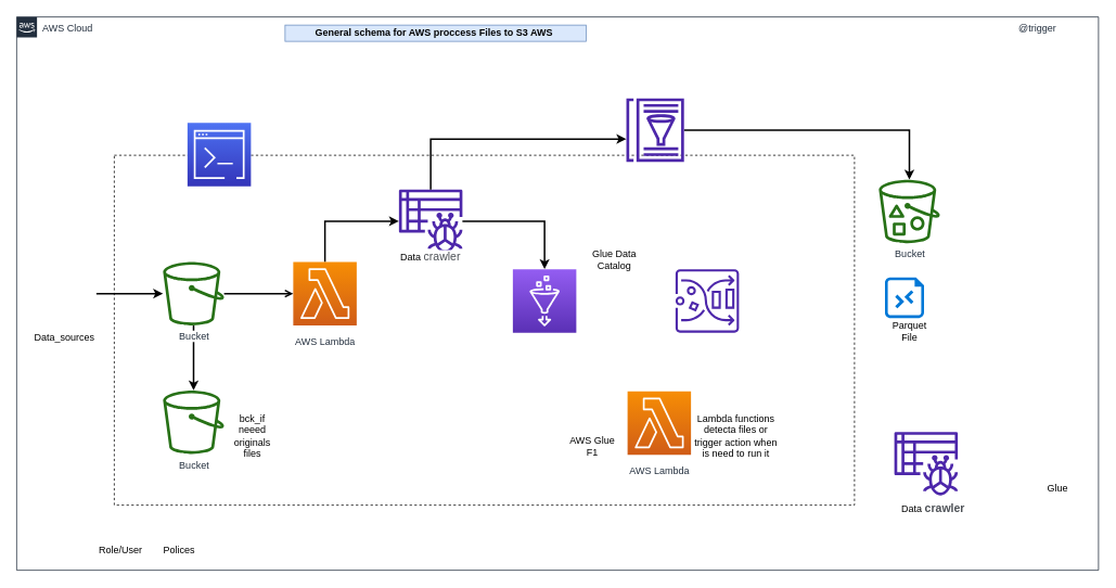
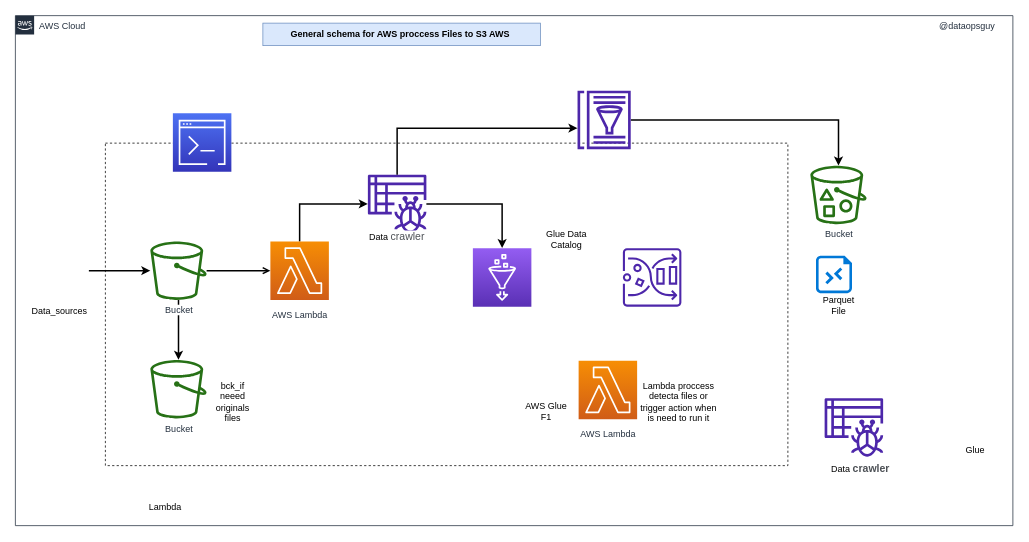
  <mxCell id="0" />
  <mxCell id="1" parent="0" />
  <mxCell id="2" value="AWS Cloud" style="points=[[0,0],[0.25,0],[0.5,0],[0.75,0],[1,0],[1,0.25],[1,0.5],[1,0.75],[1,1],[0.75,1],[0.5,1],[0.25,1],[0,1],[0,0.75],[0,0.5],[0,0.25]];outlineConnect=0;gradientColor=none;html=1;whiteSpace=wrap;fontSize=12;fontStyle=0;shape=mxgraph.aws4.group;grIcon=mxgraph.aws4.group_aws_cloud_alt;strokeColor=#232F3E;fillColor=none;verticalAlign=top;align=left;spacingLeft=30;fontColor=#232F3E;dashed=0;labelBackgroundColor=#ffffff;container=1;pointerEvents=0;collapsible=0;recursiveResize=0;" parent="1" vertex="1"><mxGeometry x="20" y="20" width="1330" height="680" as="geometry" /></mxCell>
  <mxCell id="3" style="edgeStyle=orthogonalEdgeStyle;rounded=0;orthogonalLoop=1;jettySize=auto;html=1;strokeWidth=2;" parent="2" source="4" target="6" edge="1"><mxGeometry relative="1" as="geometry" /></mxCell>
  <mxCell id="4" value="" style="shape=image;html=1;verticalAlign=top;verticalLabelPosition=bottom;labelBackgroundColor=#ffffff;imageAspect=0;aspect=fixed;image=https://cdn1.iconfinder.com/data/icons/bootstrap-vol-3/16/filetype-csv-128.png" parent="2" vertex="1"><mxGeometry x="20" y="301" width="78" height="78" as="geometry" /></mxCell>
  <mxCell id="5" value="" style="edgeStyle=orthogonalEdgeStyle;rounded=0;orthogonalLoop=1;jettySize=auto;html=1;strokeWidth=2;" parent="2" source="6" target="27" edge="1"><mxGeometry relative="1" as="geometry" /></mxCell>
  <mxCell id="6" value="Bucket" style="outlineConnect=0;fontColor=#232F3E;gradientColor=none;fillColor=#277116;strokeColor=none;dashed=0;verticalLabelPosition=bottom;verticalAlign=top;align=center;html=1;fontSize=12;fontStyle=0;aspect=fixed;pointerEvents=1;shape=mxgraph.aws4.bucket;labelBackgroundColor=#ffffff;" parent="2" vertex="1"><mxGeometry x="180" y="301" width="75" height="78" as="geometry" /></mxCell>
  <mxCell id="7" value="" style="rounded=0;whiteSpace=wrap;html=1;labelBackgroundColor=none;fillColor=none;dashed=1;container=1;pointerEvents=0;collapsible=0;recursiveResize=0;" parent="2" vertex="1"><mxGeometry x="120" y="170" width="910" height="430" as="geometry" /></mxCell>
  <mxCell id="8" style="edgeStyle=orthogonalEdgeStyle;rounded=0;orthogonalLoop=1;jettySize=auto;html=1;strokeWidth=2;" parent="7" source="9" target="10" edge="1"><mxGeometry relative="1" as="geometry"><Array as="points"><mxPoint x="259" y="81" /></Array></mxGeometry></mxCell>
  <mxCell id="9" value="AWS Lambda" style="outlineConnect=0;fontColor=#232F3E;gradientColor=#F78E04;gradientDirection=north;fillColor=#D05C17;strokeColor=#ffffff;dashed=0;verticalLabelPosition=bottom;verticalAlign=top;align=center;html=1;fontSize=12;fontStyle=0;aspect=fixed;shape=mxgraph.aws4.resourceIcon;resIcon=mxgraph.aws4.lambda;labelBackgroundColor=#ffffff;spacingTop=6;" parent="7" vertex="1"><mxGeometry x="220" y="131" width="78" height="78" as="geometry" /></mxCell>
  <mxCell id="10" value="" style="sketch=0;outlineConnect=0;fontColor=#232F3E;gradientColor=none;fillColor=#4D27AA;strokeColor=none;dashed=0;verticalLabelPosition=bottom;verticalAlign=top;align=center;html=1;fontSize=12;fontStyle=0;aspect=fixed;pointerEvents=1;shape=mxgraph.aws4.glue_crawlers;" parent="7" vertex="1"><mxGeometry x="350" y="42" width="78" height="78" as="geometry" /></mxCell>
  <mxCell id="11" value="" style="sketch=0;points=[[0,0,0],[0.25,0,0],[0.5,0,0],[0.75,0,0],[1,0,0],[0,1,0],[0.25,1,0],[0.5,1,0],[0.75,1,0],[1,1,0],[0,0.25,0],[0,0.5,0],[0,0.75,0],[1,0.25,0],[1,0.5,0],[1,0.75,0]];outlineConnect=0;fontColor=#232F3E;gradientColor=#4D72F3;gradientDirection=north;fillColor=#3334B9;strokeColor=#ffffff;dashed=0;verticalLabelPosition=bottom;verticalAlign=top;align=center;html=1;fontSize=12;fontStyle=0;aspect=fixed;shape=mxgraph.aws4.resourceIcon;resIcon=mxgraph.aws4.command_line_interface;" parent="7" vertex="1"><mxGeometry x="90" y="-40" width="78" height="78" as="geometry" /></mxCell>
  <mxCell id="12" value="" style="sketch=0;points=[[0,0,0],[0.25,0,0],[0.5,0,0],[0.75,0,0],[1,0,0],[0,1,0],[0.25,1,0],[0.5,1,0],[0.75,1,0],[1,1,0],[0,0.25,0],[0,0.5,0],[0,0.75,0],[1,0.25,0],[1,0.5,0],[1,0.75,0]];outlineConnect=0;fontColor=#232F3E;gradientColor=#945DF2;gradientDirection=north;fillColor=#5A30B5;strokeColor=#ffffff;dashed=0;verticalLabelPosition=bottom;verticalAlign=top;align=center;html=1;fontSize=12;fontStyle=0;aspect=fixed;shape=mxgraph.aws4.resourceIcon;resIcon=mxgraph.aws4.glue;" parent="7" vertex="1"><mxGeometry x="490" y="140" width="78" height="78" as="geometry" /></mxCell>
  <mxCell id="13" style="edgeStyle=orthogonalEdgeStyle;rounded=0;orthogonalLoop=1;jettySize=auto;html=1;strokeWidth=2;" parent="7" source="10" target="12" edge="1"><mxGeometry relative="1" as="geometry" /></mxCell>
  <mxCell id="14" value="AWS Glue F1" style="text;html=1;strokeColor=none;fillColor=none;align=center;verticalAlign=middle;whiteSpace=wrap;rounded=0;" parent="7" vertex="1"><mxGeometry x="558" y="343" width="60" height="30" as="geometry" /></mxCell>
  <mxCell id="15" value="bck_if neeed originals files" style="text;html=1;strokeColor=none;fillColor=none;align=center;verticalAlign=middle;whiteSpace=wrap;rounded=0;" parent="7" vertex="1"><mxGeometry x="140" y="330" width="60" height="30" as="geometry" /></mxCell>
  <mxCell id="16" value="Data&amp;nbsp;&lt;span style=&quot;color: rgb(77, 81, 86); font-family: arial, sans-serif; font-size: 14px; text-align: start; background-color: rgb(255, 255, 255);&quot; class=&quot;hcV4Re nkGKTb&quot;&gt;crawler&lt;/span&gt;" style="text;html=1;strokeColor=none;fillColor=none;align=center;verticalAlign=middle;whiteSpace=wrap;rounded=0;" parent="7" vertex="1"><mxGeometry x="359" y="110" width="60" height="30" as="geometry" /></mxCell>
  <mxCell id="17" value="Glue Data Catalog" style="text;html=1;strokeColor=none;fillColor=none;align=center;verticalAlign=middle;whiteSpace=wrap;rounded=0;" vertex="1" parent="7"><mxGeometry x="585" y="113" width="60" height="30" as="geometry" /></mxCell>
  <mxCell id="18" value="" style="sketch=0;outlineConnect=0;fontColor=#232F3E;gradientColor=none;fillColor=#4D27AA;strokeColor=none;dashed=0;verticalLabelPosition=bottom;verticalAlign=top;align=center;html=1;fontSize=12;fontStyle=0;aspect=fixed;pointerEvents=1;shape=mxgraph.aws4.glue_databrew;" vertex="1" parent="7"><mxGeometry x="690" y="140" width="78" height="78" as="geometry" /></mxCell>
  <mxCell id="19" value="AWS Lambda" style="outlineConnect=0;fontColor=#232F3E;gradientColor=#F78E04;gradientDirection=north;fillColor=#D05C17;strokeColor=#ffffff;dashed=0;verticalLabelPosition=bottom;verticalAlign=top;align=center;html=1;fontSize=12;fontStyle=0;aspect=fixed;shape=mxgraph.aws4.resourceIcon;resIcon=mxgraph.aws4.lambda;labelBackgroundColor=#ffffff;spacingTop=6;" vertex="1" parent="7"><mxGeometry x="631" y="290" width="78" height="78" as="geometry" /></mxCell>
- <mxCell id="20" value="Lambda functions detecta files or trigger action when is need to run it" style="text;html=1;strokeColor=none;fillColor=none;align=center;verticalAlign=middle;whiteSpace=wrap;rounded=0;" vertex="1" parent="7"><mxGeometry x="709" y="290" width="111" height="110" as="geometry" /></mxCell>
- <mxCell id="21" value="&lt;font color=&quot;#232f3e&quot;&gt;&lt;span style=&quot;background-color: rgb(255, 255, 255);&quot;&gt;@trigger&lt;/span&gt;&lt;/font&gt;" style="text;whiteSpace=wrap;html=1;" parent="2" vertex="1"><mxGeometry x="1230" width="100" height="40" as="geometry" /></mxCell>
+ <mxCell id="20" value="Lambda proccess detecta files or trigger action when is need to run it" style="text;html=1;strokeColor=none;fillColor=none;align=center;verticalAlign=middle;whiteSpace=wrap;rounded=0;" vertex="1" parent="7"><mxGeometry x="709" y="290" width="111" height="110" as="geometry" /></mxCell>
+ <mxCell id="21" value="&lt;font color=&quot;#232f3e&quot;&gt;&lt;span style=&quot;background-color: rgb(255, 255, 255);&quot;&gt;@dataopsguy&lt;/span&gt;&lt;/font&gt;" style="text;whiteSpace=wrap;html=1;" parent="2" vertex="1"><mxGeometry x="1230" width="100" height="40" as="geometry" /></mxCell>
  <mxCell id="22" value="" style="edgeStyle=orthogonalEdgeStyle;rounded=0;orthogonalLoop=1;jettySize=auto;html=1;endArrow=open;endFill=0;strokeWidth=2;" parent="2" source="6" target="9" edge="1"><mxGeometry relative="1" as="geometry"><mxPoint x="398" y="269" as="sourcePoint" /><mxPoint x="340" y="340" as="targetPoint" /></mxGeometry></mxCell>
- <mxCell id="23" value="General schema for AWS proccess Files to S3 AWS&amp;nbsp;" style="text;html=1;strokeColor=#6c8ebf;fillColor=#dae8fc;align=center;verticalAlign=middle;whiteSpace=wrap;rounded=0;fontStyle=1" parent="2" vertex="1"><mxGeometry x="330" y="10" width="370" height="20" as="geometry" /></mxCell>
+ <mxCell id="23" value="General schema for AWS proccess Files to S3 AWS&amp;nbsp;" style="text;html=1;strokeColor=#6c8ebf;fillColor=#dae8fc;align=center;verticalAlign=middle;whiteSpace=wrap;rounded=0;fontStyle=1" parent="2" vertex="1"><mxGeometry x="330" y="10" width="370" height="30" as="geometry" /></mxCell>
  <mxCell id="24" value="Glue" style="text;html=1;strokeColor=none;fillColor=none;align=center;verticalAlign=middle;whiteSpace=wrap;rounded=0;" parent="2" vertex="1"><mxGeometry x="1250" y="564" width="60" height="30" as="geometry" /></mxCell>
- <mxCell id="25" value="Polices" style="text;html=1;strokeColor=none;fillColor=none;align=center;verticalAlign=middle;whiteSpace=wrap;rounded=0;" parent="2" vertex="1"><mxGeometry x="170" y="640" width="60" height="30" as="geometry" /></mxCell>
+ <mxCell id="25" value="Lambda" style="text;html=1;strokeColor=none;fillColor=none;align=center;verticalAlign=middle;whiteSpace=wrap;rounded=0;" parent="2" vertex="1"><mxGeometry x="170" y="640" width="60" height="30" as="geometry" /></mxCell>
  <mxCell id="26" value="Bucket" style="outlineConnect=0;fontColor=#232F3E;gradientColor=none;fillColor=#277116;strokeColor=none;dashed=0;verticalLabelPosition=bottom;verticalAlign=top;align=center;html=1;fontSize=12;fontStyle=0;aspect=fixed;pointerEvents=1;shape=mxgraph.aws4.bucket_with_objects;labelBackgroundColor=#ffffff;" parent="2" vertex="1"><mxGeometry x="1060" y="200" width="75" height="78" as="geometry" /></mxCell>
  <mxCell id="27" value="Bucket" style="outlineConnect=0;fontColor=#232F3E;gradientColor=none;fillColor=#277116;strokeColor=none;dashed=0;verticalLabelPosition=bottom;verticalAlign=top;align=center;html=1;fontSize=12;fontStyle=0;aspect=fixed;pointerEvents=1;shape=mxgraph.aws4.bucket;labelBackgroundColor=#ffffff;" parent="2" vertex="1"><mxGeometry x="180" y="459" width="75" height="78" as="geometry" /></mxCell>
  <mxCell id="28" value="" style="sketch=0;aspect=fixed;pointerEvents=1;shadow=0;dashed=0;html=1;strokeColor=none;labelPosition=center;verticalLabelPosition=bottom;verticalAlign=top;align=center;shape=mxgraph.azure.rdp_remoting_file;fillColor=#0078D7;" parent="2" vertex="1"><mxGeometry x="1067.5" y="320" width="48" height="50" as="geometry" /></mxCell>
  <mxCell id="29" value="Parquet File" style="text;html=1;strokeColor=none;fillColor=none;align=center;verticalAlign=middle;whiteSpace=wrap;rounded=0;" parent="2" vertex="1"><mxGeometry x="1067.5" y="371" width="60" height="30" as="geometry" /></mxCell>
  <mxCell id="30" value="" style="sketch=0;outlineConnect=0;fontColor=#232F3E;gradientColor=none;fillColor=#4D27AA;strokeColor=none;dashed=0;verticalLabelPosition=bottom;verticalAlign=top;align=center;html=1;fontSize=12;fontStyle=0;aspect=fixed;pointerEvents=1;shape=mxgraph.aws4.glue_crawlers;" parent="2" vertex="1"><mxGeometry x="1079" y="510" width="78" height="78" as="geometry" /></mxCell>
  <mxCell id="31" value="Data&amp;nbsp;&lt;span style=&quot;font-weight: 800; color: rgb(77, 81, 86); font-family: arial, sans-serif; font-size: 14px; text-align: start; background-color: rgb(255, 255, 255);&quot; class=&quot;hcV4Re nkGKTb&quot;&gt;crawler&lt;/span&gt;" style="text;html=1;strokeColor=none;fillColor=none;align=center;verticalAlign=middle;whiteSpace=wrap;rounded=0;" parent="2" vertex="1"><mxGeometry x="1097" y="589" width="60" height="30" as="geometry" /></mxCell>
  <mxCell id="32" value="Data_sources" style="text;html=1;strokeColor=none;fillColor=none;align=center;verticalAlign=middle;whiteSpace=wrap;rounded=0;" parent="2" vertex="1"><mxGeometry x="29" y="379" width="60" height="30" as="geometry" /></mxCell>
- <mxCell id="33" value="Role/User" style="text;html=1;strokeColor=none;fillColor=none;align=center;verticalAlign=middle;whiteSpace=wrap;rounded=0;" parent="2" vertex="1"><mxGeometry x="98" y="640" width="60" height="30" as="geometry" /></mxCell>
  <mxCell id="34" style="edgeStyle=orthogonalEdgeStyle;rounded=0;orthogonalLoop=1;jettySize=auto;html=1;strokeWidth=2;" edge="1" parent="2" source="35" target="26"><mxGeometry relative="1" as="geometry" /></mxCell>
  <mxCell id="35" value="" style="sketch=0;outlineConnect=0;fontColor=#232F3E;gradientColor=none;fillColor=#4D27AA;strokeColor=none;dashed=0;verticalLabelPosition=bottom;verticalAlign=top;align=center;html=1;fontSize=12;fontStyle=0;aspect=fixed;pointerEvents=1;shape=mxgraph.aws4.glue_data_catalog;" vertex="1" parent="2"><mxGeometry x="749" y="100" width="72" height="78" as="geometry" /></mxCell>
  <mxCell id="36" style="edgeStyle=orthogonalEdgeStyle;rounded=0;orthogonalLoop=1;jettySize=auto;html=1;strokeWidth=2;" edge="1" parent="2" source="10" target="35"><mxGeometry relative="1" as="geometry"><Array as="points"><mxPoint x="509" y="150" /></Array></mxGeometry></mxCell>
